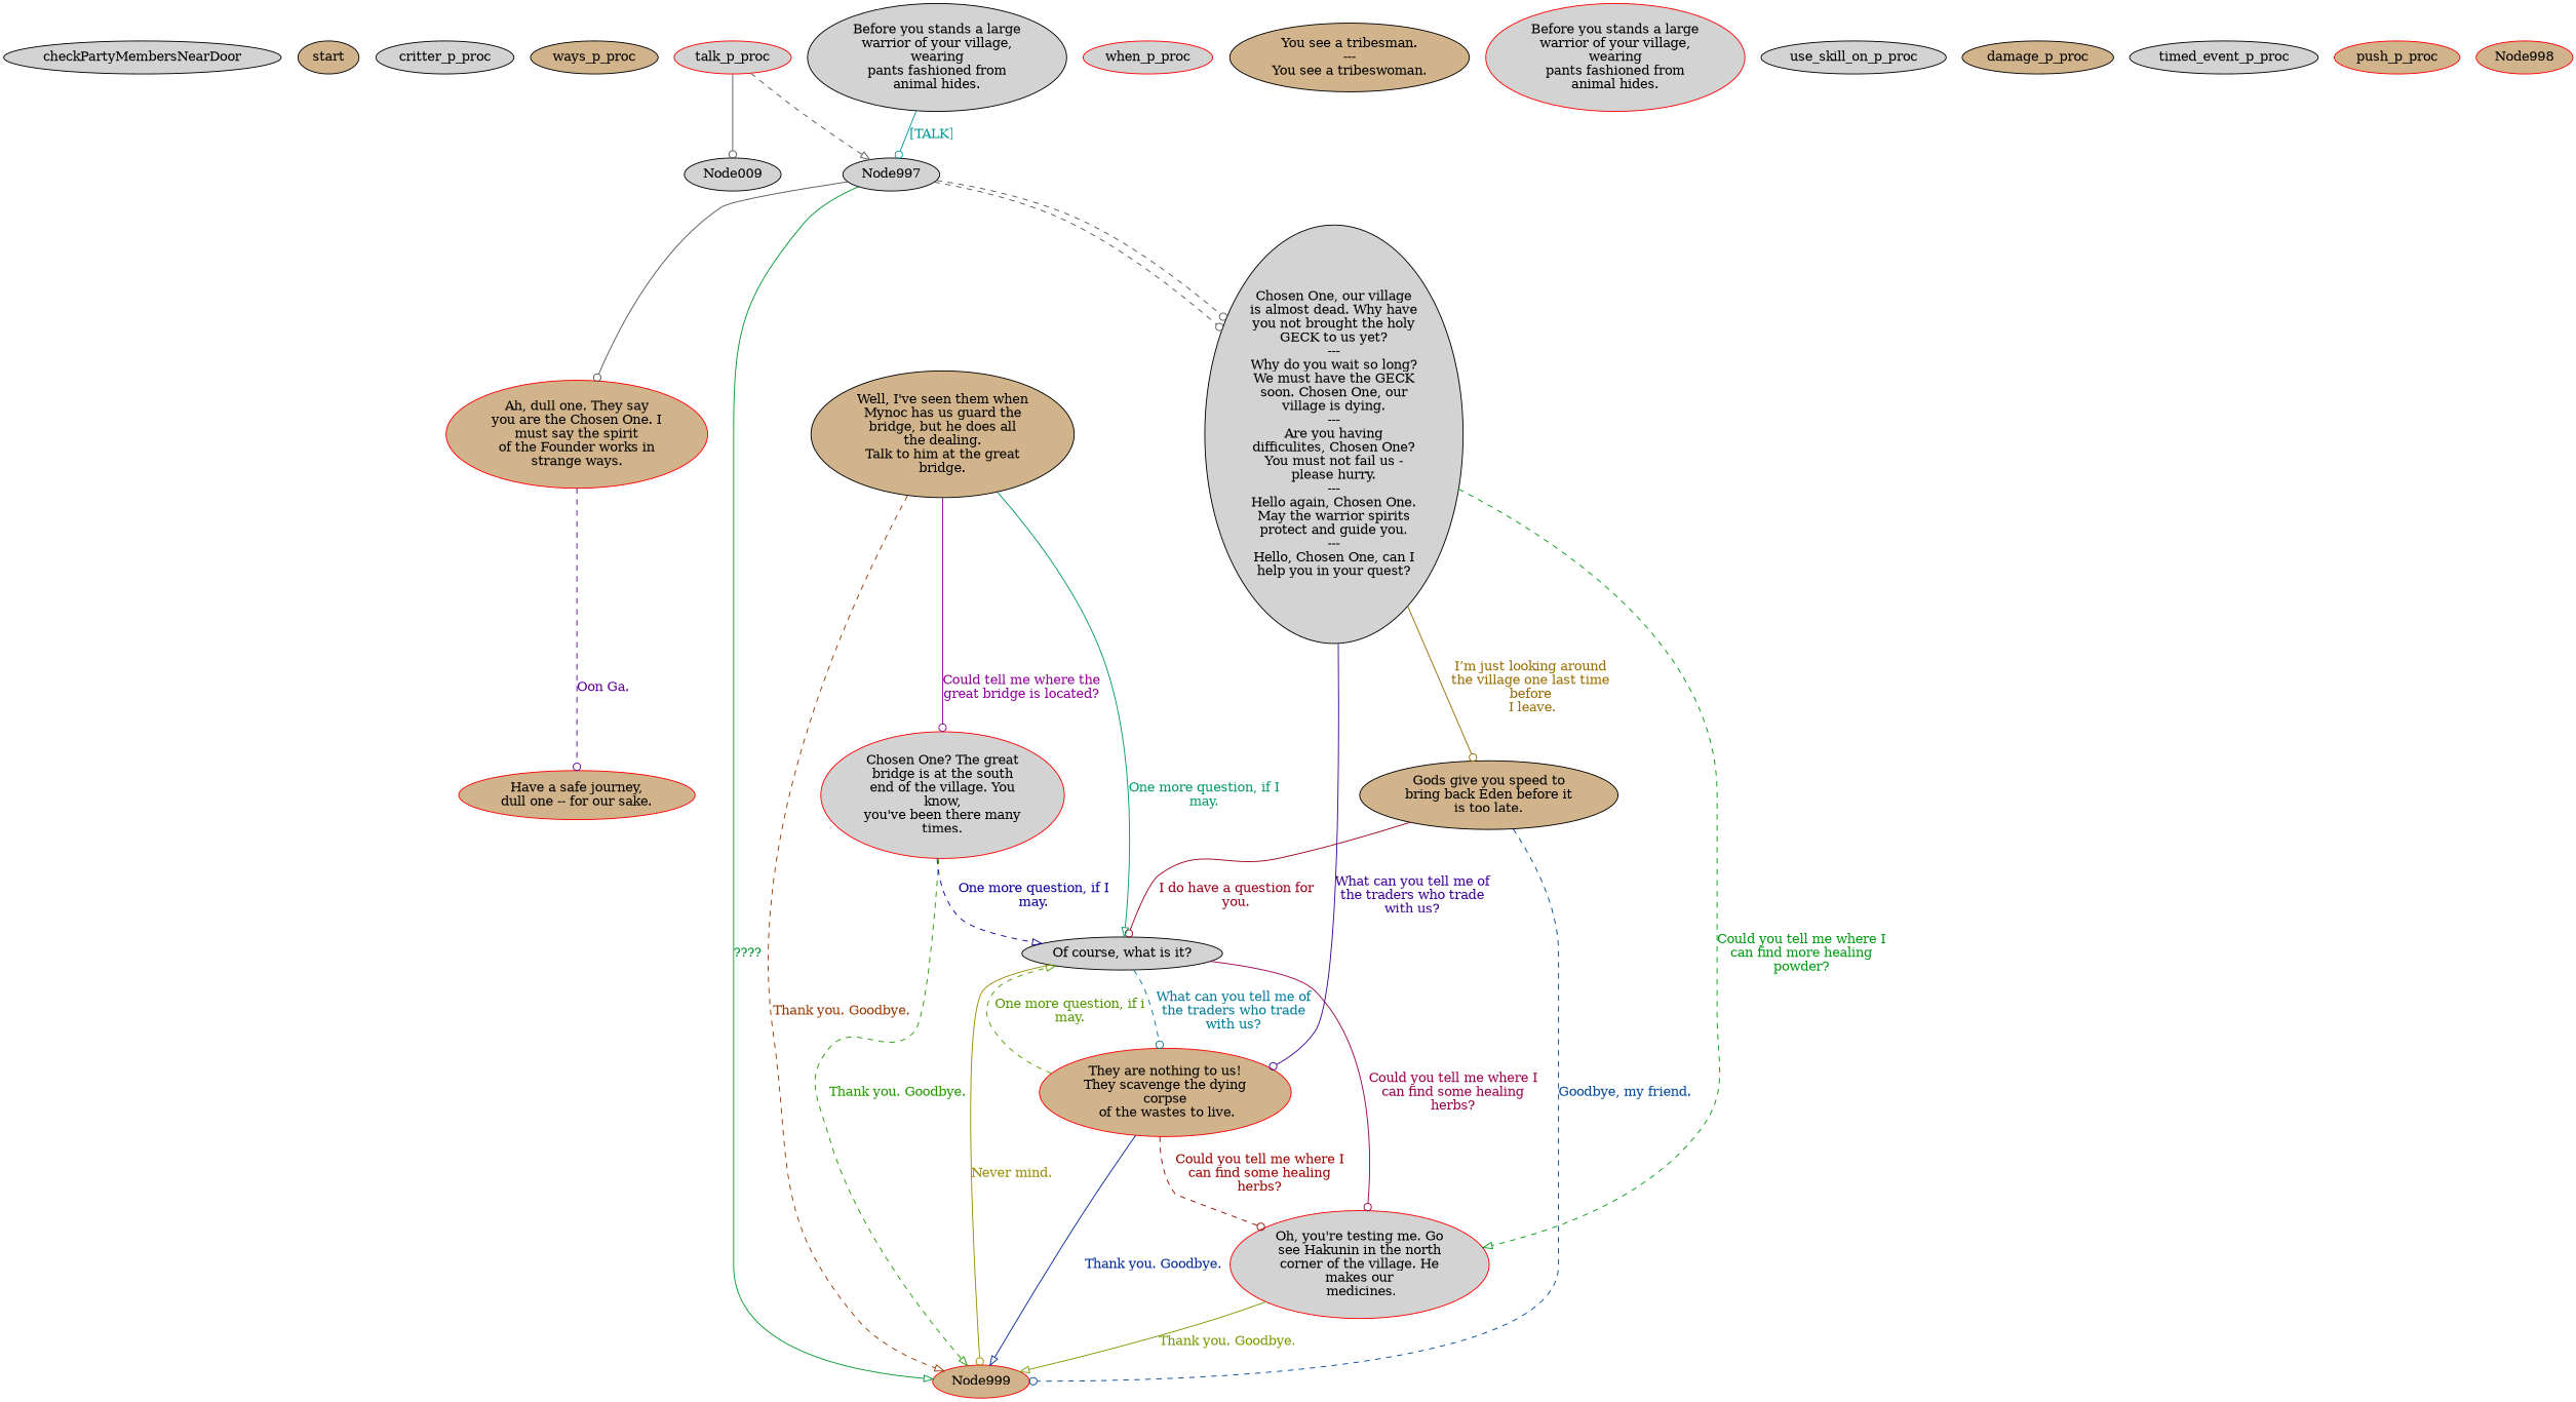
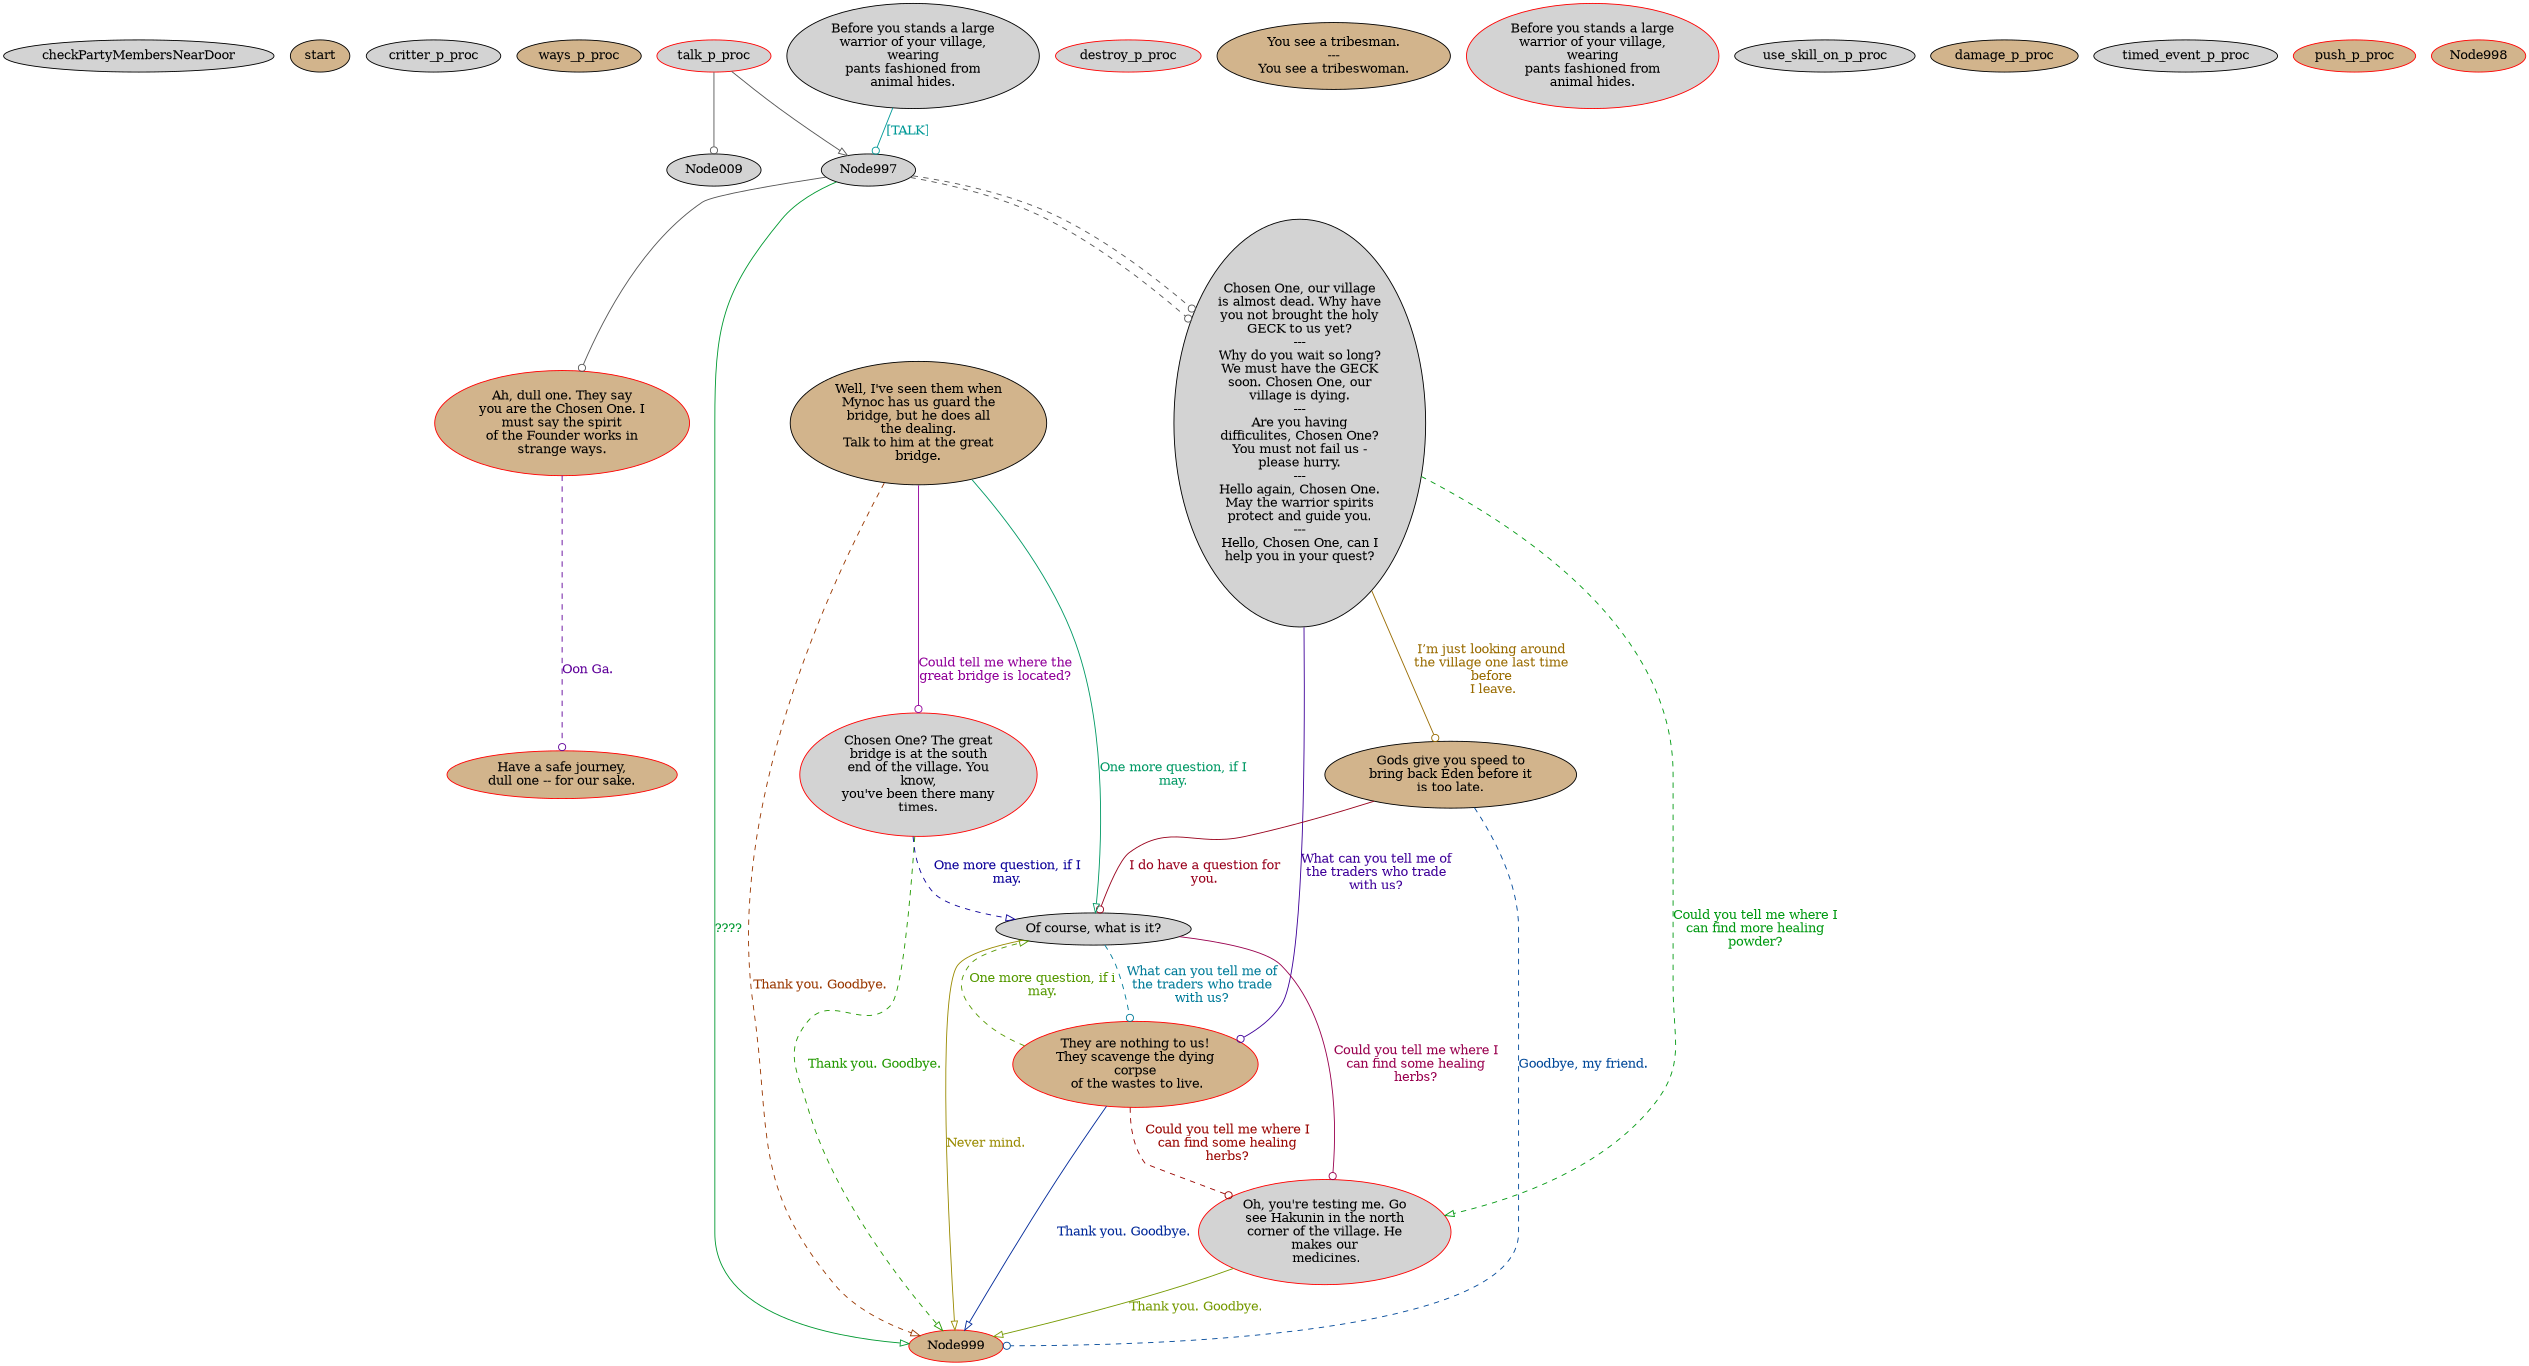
  digraph {
    node [color=black fillcolor=lightgrey style=filled]
    edge [arrowhead=odot color="#555555" style=solid]
    checkPartyMembersNearDoor
    start [fillcolor=tan]
    critter_p_proc
    n4 [fillcolor=tan label=ways_p_proc]
    talk_p_proc [color=red]
    Node009
    Node997
    n8 [color=red fillcolor=tan label="Ah, dull one. They say\nyou are the Chosen One. I\nmust say the spirit\nof the Founder works in\nstrange ways."]
    n9 [label="Chosen One, our village\nis almost dead. Why have\nyou not brought the holy\nGECK to us yet?\n---\nWhy do you wait so long?\nWe must have the GECK\nsoon. Chosen One, our\nvillage is dying.\n---\nAre you having\ndifficulites, Chosen One?\nYou must not fail us -\nplease hurry.\n---\nHello again, Chosen One.\nMay the warrior spirits\nprotect and guide you.\n---\nHello, Chosen One, can I\nhelp you in your quest?"]
    Node999 [color=red fillcolor=tan]
    n11 [color=red fillcolor=tan label="Have a safe journey,\ndull one -- for our sake."]
    n12 [fillcolor=tan label="Gods give you speed to\nbring back Eden before it\nis too late."]
    n13 [color=red fillcolor=tan label="They are nothing to us!\nThey scavenge the dying\ncorpse\n of the wastes to live."]
    n14 [color=red label="Oh, you're testing me. Go\nsee Hakunin in the north\ncorner of the village. He\nmakes our\n medicines."]
-   destroy_p_proc [color=red label=when_p_proc]
+   destroy_p_proc [color=red]
    n16 [fillcolor=tan label="You see a tribesman.\n---\nYou see a tribeswoman."]
    n17 [color=red label="Before you stands a large\nwarrior of your village,\nwearing\npants fashioned from\nanimal hides."]
    use_skill_on_p_proc
    damage_p_proc [fillcolor=tan]
    timed_event_p_proc
    push_p_proc [color=red fillcolor=tan]
    n22 [label="Of course, what is it?"]
    Node998 [color=red fillcolor=tan]
    n24 [label="Before you stands a large\nwarrior of your village,\nwearing\npants fashioned from\nanimal hides."]
    n25 [fillcolor=tan label="Well, I've seen them when\nMynoc has us guard the\nbridge, but he does all\nthe dealing.\nTalk to him at the great\nbridge."]
    n26 [color=red label="Chosen One? The great\nbridge is at the south\nend of the village. You\nknow,\nyou've been there many\ntimes."]
    talk_p_proc -> Node009
-   talk_p_proc -> Node997 [arrowhead=onormal style=dashed]
+   talk_p_proc -> Node997 [arrowhead=onormal]
    Node997 -> n8
    Node997 -> n9 [style=dashed]
    Node997 -> n9 [style=dashed]
    Node997 -> Node999 [arrowhead=onormal color="#009931" fontcolor="#009931" label="????"]
    n8 -> n11 [color="#5E0099" fontcolor="#5E0099" label="Oon Ga." style=dashed]
    n9 -> n12 [color="#996B00" fontcolor="#996B00" label="I’m just looking around\nthe village one last time\nbefore\n I leave."]
    n9 -> n13 [color="#3E0099" fontcolor="#3E0099" label="What can you tell me of\nthe traders who trade\nwith us?"]
    n9 -> n14 [arrowhead=onormal color="#009911" fontcolor="#009911" label="Could you tell me where I\ncan find more healing\npowder?" style=dashed]
    n12 -> Node999 [color="#004899" fontcolor="#004899" label="Goodbye, my friend." style=dashed]
    n12 -> n22 [color="#99001B" fontcolor="#99001B" label="I do have a question for\nyou."]
    n13 -> Node999 [arrowhead=onormal color="#002899" fontcolor="#002899" label="Thank you. Goodbye."]
    n13 -> n14 [color="#990400" fontcolor="#990400" label="Could you tell me where I\ncan find some healing\nherbs?" style=dashed]
    n13 -> n22 [arrowhead=onormal color="#559900" fontcolor="#559900" label="One more question, if i\nmay." style=dashed]
    n14 -> Node999 [arrowhead=onormal color="#759900" fontcolor="#759900" label="Thank you. Goodbye."]
-   n22 -> Node999 [color="#998A00" fontcolor="#998A00" label="Never mind."]
+   n22 -> Node999 [arrowhead=onormal color="#998A00" fontcolor="#998A00" label="Never mind."]
    n22 -> n13 [color="#007B99" fontcolor="#007B99" label="What can you tell me of\nthe traders who trade\nwith us?" style=dashed]
    n22 -> n14 [color="#99004E" fontcolor="#99004E" label="Could you tell me where I\ncan find some healing\nherbs?"]
    n24 -> Node997 [color="#009997" fontcolor="#009997" label="[TALK]"]
    n25 -> Node999 [arrowhead=onormal color="#993700" fontcolor="#993700" label="Thank you. Goodbye." style=dashed]
    n25 -> n22 [arrowhead=onormal color="#009964" fontcolor="#009964" label="One more question, if I\nmay."]
    n25 -> n26 [color="#910099" fontcolor="#910099" label="Could tell me where the\ngreat bridge is located?"]
    n26 -> Node999 [arrowhead=onormal color="#229900" fontcolor="#229900" label="Thank you. Goodbye." style=dashed]
    n26 -> n22 [arrowhead=onormal color="#0B0099" fontcolor="#0B0099" label="One more question, if I\nmay." style=dashed]
  }
